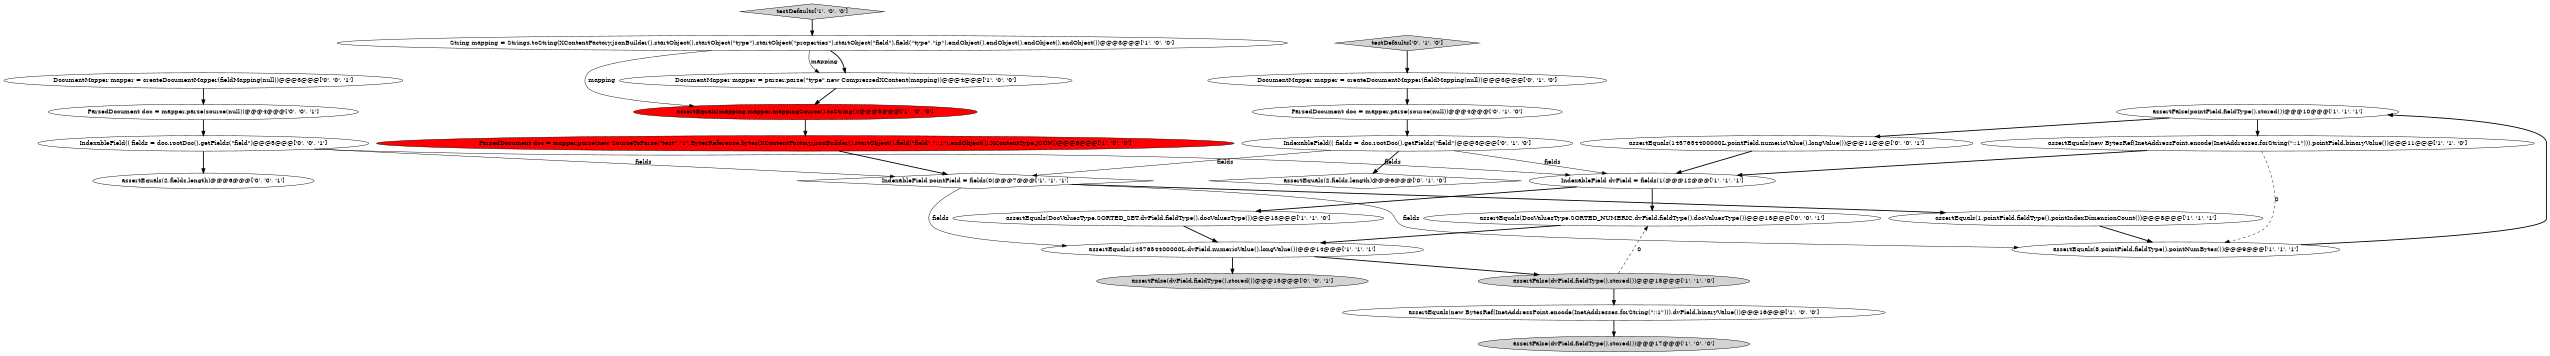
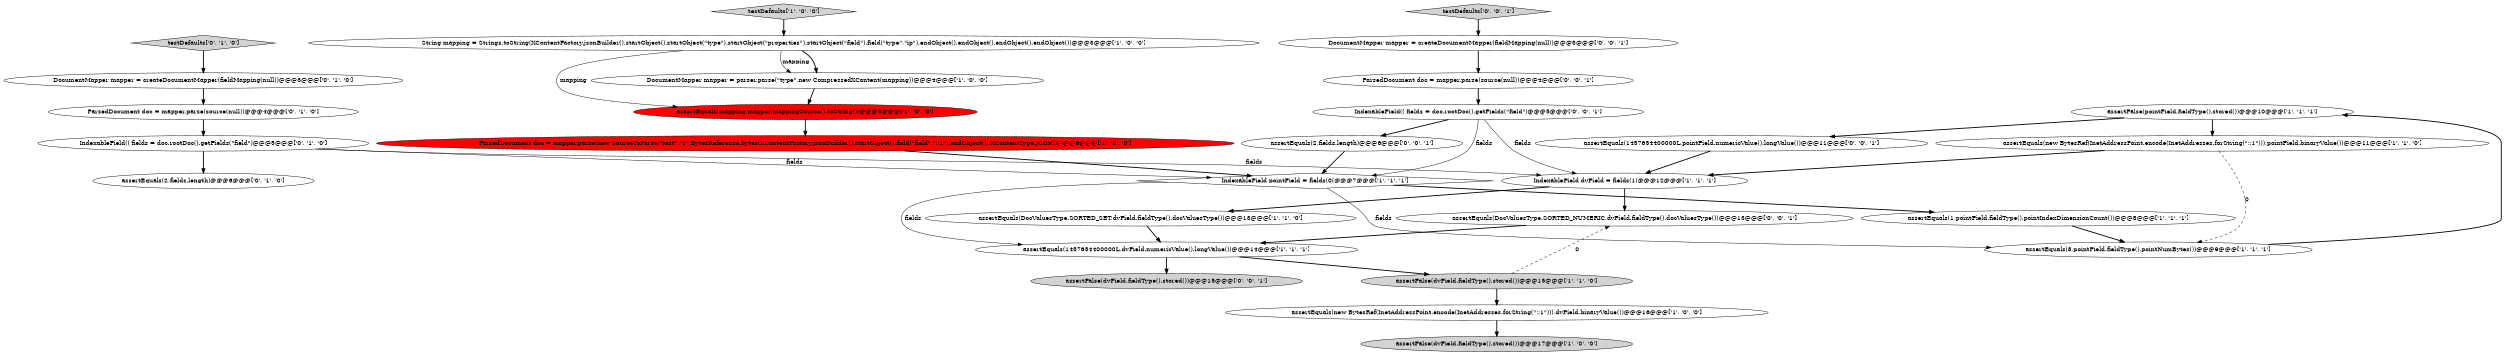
  digraph {
    node [fillcolor=white shape=ellipse style=filled]
    edge [style=bold]
    n1 [label="assertEquals(DocValuesType.SORTED_NUMERIC,dvField.fieldType().docValuesType())@@@13@@@['0', '0', '1']"]
    n2 [label="assertEquals(1457654400000L,dvField.numericValue().longValue())@@@14@@@['1', '1', '1']"]
    n3 [fillcolor=lightgray label="assertFalse(dvField.fieldType().stored())@@@15@@@['1', '1', '0']"]
    n4 [fillcolor=lightgray label="assertFalse(dvField.fieldType().stored())@@@15@@@['0', '0', '1']"]
    n5 [label="assertEquals(1457654400000L,pointField.numericValue().longValue())@@@11@@@['0', '0', '1']"]
    n6 [label="IndexableField dvField = fields(1(@@@12@@@['1', '1', '1']"]
    n7 [label="assertEquals(DocValuesType.SORTED_SET,dvField.fieldType().docValuesType())@@@13@@@['1', '1', '0']"]
    n8 [label="assertFalse(pointField.fieldType().stored())@@@10@@@['1', '1', '1']"]
    n9 [label="assertEquals(new BytesRef(InetAddressPoint.encode(InetAddresses.forString(\"::1\"))),pointField.binaryValue())@@@11@@@['1', '1', '0']"]
    n10 [label="assertEquals(8,pointField.fieldType().pointNumBytes())@@@9@@@['1', '1', '1']"]
    n11 [fillcolor=lightgray label="testDefaults['0', '1', '0']" shape=diamond]
    n12 [label="DocumentMapper mapper = createDocumentMapper(fieldMapping(null))@@@3@@@['0', '1', '0']"]
    n13 [label="ParsedDocument doc = mapper.parse(source(null))@@@4@@@['0', '1', '0']"]
    n14 [label="assertEquals(1,pointField.fieldType().pointIndexDimensionCount())@@@8@@@['1', '1', '1']"]
    n15 [fillcolor=red label="ParsedDocument doc = mapper.parse(new SourceToParse(\"test\",\"1\",BytesReference.bytes(XContentFactory.jsonBuilder().startObject().field(\"field\",\"::1\").endObject()),XContentType.JSON))@@@6@@@['1', '0', '0']"]
    n16 [label="IndexableField pointField = fields(0(@@@7@@@['1', '1', '1']" shape=diamond]
    n17 [label="IndexableField(( fields = doc.rootDoc().getFields(\"field\")@@@5@@@['0', '1', '0']"]
-   n18 [label="assertEquals(2,fields.length)@@@6@@@['0', '1', '0']" shape=diamond]
+   n18 [label="assertEquals(2,fields.length)@@@6@@@['0', '1', '0']"]
    n19 [label="ParsedDocument doc = mapper.parse(source(null))@@@4@@@['0', '0', '1']"]
    n20 [label="IndexableField(( fields = doc.rootDoc().getFields(\"field\")@@@5@@@['0', '0', '1']"]
    n21 [label="assertEquals(2,fields.length)@@@6@@@['0', '0', '1']"]
+   n22 [fillcolor=lightgray label="testDefaults['0', '0', '1']" shape=diamond]
    n23 [label="DocumentMapper mapper = createDocumentMapper(fieldMapping(null))@@@3@@@['0', '0', '1']"]
    n24 [label="assertEquals(new BytesRef(InetAddressPoint.encode(InetAddresses.forString(\"::1\"))),dvField.binaryValue())@@@16@@@['1', '0', '0']"]
    n25 [fillcolor=red label="assertEquals(mapping,mapper.mappingSource().toString())@@@5@@@['1', '0', '0']"]
    n26 [fillcolor=lightgray label="assertFalse(dvField.fieldType().stored())@@@17@@@['1', '0', '0']"]
    n27 [fillcolor=lightgray label="testDefaults['1', '0', '0']" shape=diamond]
    n28 [label="String mapping = Strings.toString(XContentFactory.jsonBuilder().startObject().startObject(\"type\").startObject(\"properties\").startObject(\"field\").field(\"type\",\"ip\").endObject().endObject().endObject().endObject())@@@3@@@['1', '0', '0']"]
    n29 [label="DocumentMapper mapper = parser.parse(\"type\",new CompressedXContent(mapping))@@@4@@@['1', '0', '0']"]
    n1 -> n2
    n2 -> n3
    n2 -> n4
    n3 -> n1 [label=0 style=dashed]
    n3 -> n24
    n5 -> n6
    n6 -> n1
    n6 -> n7
    n7 -> n2
    n8 -> n5
    n8 -> n9
    n9 -> n6
    n9 -> n10 [label=0 style=dashed]
    n10 -> n8
    n11 -> n12
    n12 -> n13
    n13 -> n17
    n14 -> n10
    n15 -> n16
    n16 -> n2 [label=fields style=solid]
    n16 -> n10 [label=fields style=solid]
    n16 -> n14
    n17 -> n6 [label=fields style=solid]
    n17 -> n16 [label=fields style=solid]
    n17 -> n18
    n19 -> n20
    n20 -> n6 [label=fields style=solid]
    n20 -> n16 [label=fields style=solid]
    n20 -> n21
+   n21 -> n16
+   n22 -> n23
    n23 -> n19
    n24 -> n26
    n25 -> n15
    n27 -> n28
    n28 -> n25 [label=mapping style=solid]
    n28 -> n29
    n28 -> n29 [label=mapping style=solid]
    n29 -> n25
  }
